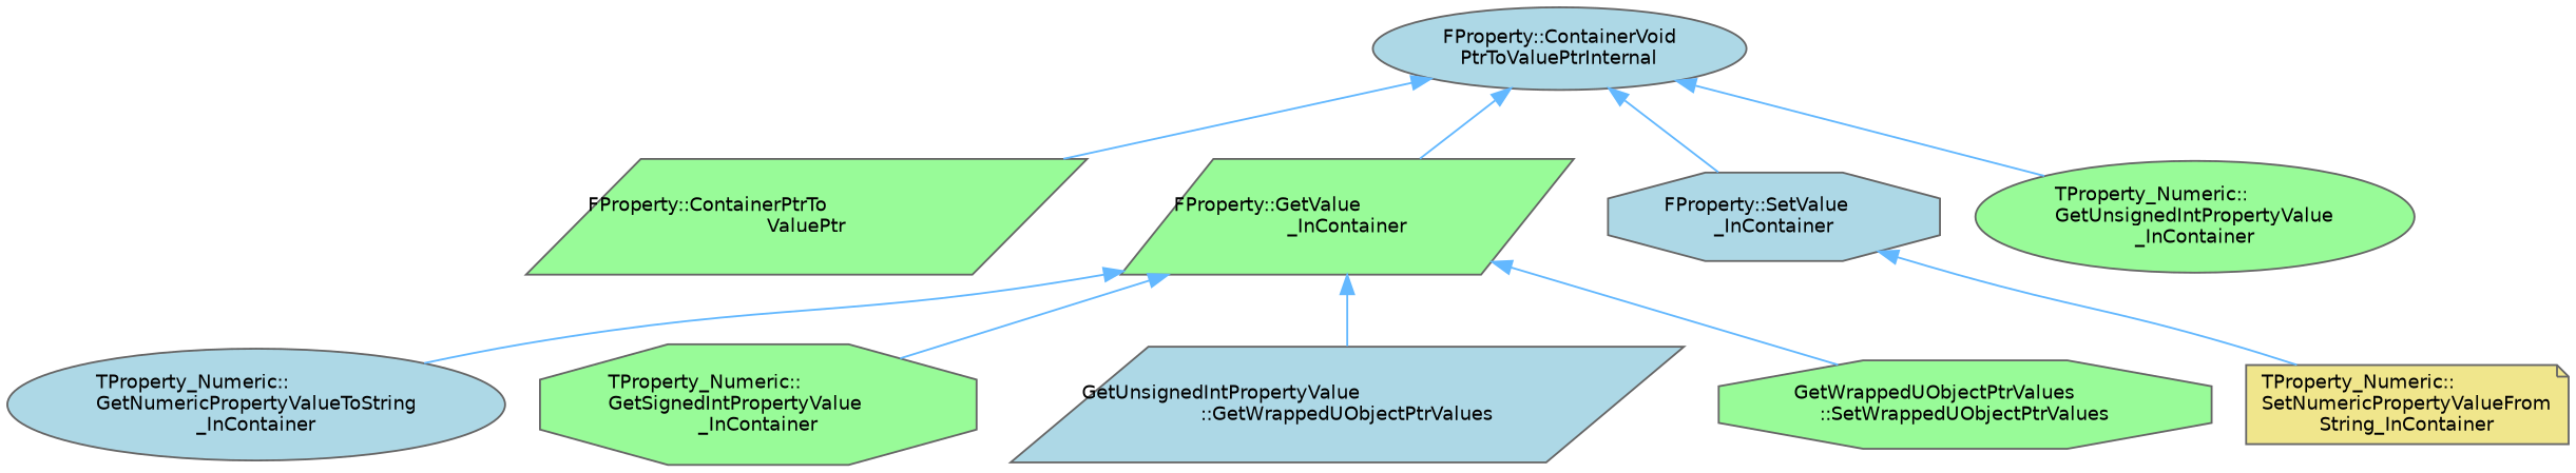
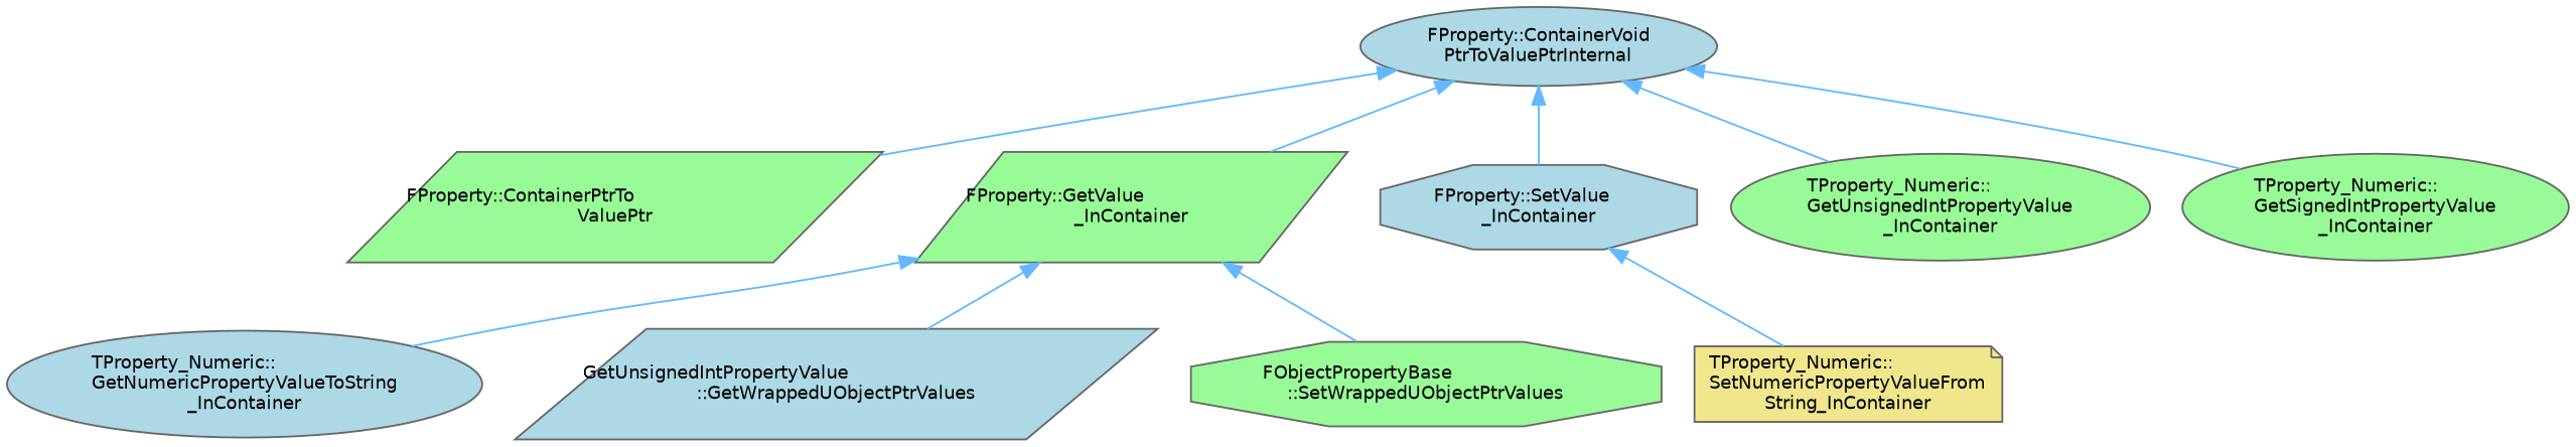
  digraph {
    rankdir=TB
    node [color=grey40 fillcolor=palegreen fontname=Helvetica fontsize=10 shape=ellipse style=filled]
    edge [color=steelblue1 dir=back fontname=Helvetica fontsize=10 labelfontname=Helvetica labelfontsize=10 style=solid]
    n1 [color=gray40 fillcolor=lightblue fontcolor=black height=0.2 label="FProperty::ContainerVoid\lPtrToValuePtrInternal" width=0.4]
    n2 [height=0.2 label="FProperty::ContainerPtrTo\lValuePtr" shape=parallelogram width=0.4]
    n3 [height=0.2 label="FProperty::GetValue\l_InContainer" shape=parallelogram width=0.4]
    n4 [fillcolor=lightblue height=0.2 label="FProperty::SetValue\l_InContainer" shape=octagon width=0.4]
    n5 [height=0.2 label="TProperty_Numeric::\lGetUnsignedIntPropertyValue\l_InContainer" width=0.4]
    n6 [fillcolor=lightblue height=0.2 label="TProperty_Numeric::\lGetNumericPropertyValueToString\l_InContainer" width=0.4]
-   n7 [height=0.2 label="TProperty_Numeric::\lGetSignedIntPropertyValue\l_InContainer" shape=octagon width=0.4]
+   n7 [height=0.2 label="TProperty_Numeric::\lGetSignedIntPropertyValue\l_InContainer" width=0.4]
    n8 [fillcolor=lightblue height=0.2 label="GetUnsignedIntPropertyValue\l::GetWrappedUObjectPtrValues" shape=parallelogram width=0.4]
-   n9 [height=0.2 label="GetWrappedUObjectPtrValues\l::SetWrappedUObjectPtrValues" shape=octagon width=0.4]
+   n9 [height=0.2 label="FObjectPropertyBase\l::SetWrappedUObjectPtrValues" shape=octagon width=0.4]
    n10 [fillcolor=khaki height=0.2 label="TProperty_Numeric::\lSetNumericPropertyValueFrom\lString_InContainer" shape=note width=0.4]
    n1 -> n2
    n1 -> n3
    n1 -> n4
    n1 -> n5
    n3 -> n6
-   n3 -> n7
+   n1 -> n7
    n3 -> n8
    n3 -> n9
    n4 -> n10
  }
